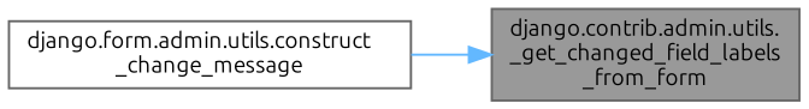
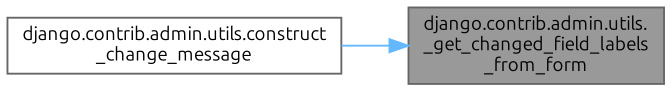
  digraph {
    rankdir=RL
    fontname=Ubuntu
    node [fontname=Ubuntu fontsize=10 shape=box style=filled]
    n1 [color=gray40 fillcolor=grey60 fontcolor=black height=0.2 label="django.contrib.admin.utils.\l_get_changed_field_labels\l_from_form" width=0.4]
-   n2 [color=grey40 fillcolor=white height=0.2 label="django.form.admin.utils.construct\l_change_message" width=0.4]
+   n2 [color=grey40 fillcolor=white height=0.2 label="django.contrib.admin.utils.construct\l_change_message" width=0.4]
    n1 -> n2 [color=steelblue1 dir=back fontname=Ubuntu fontsize=10 labelfontname=Helvetica labelfontsize=10 style=solid]
  }
